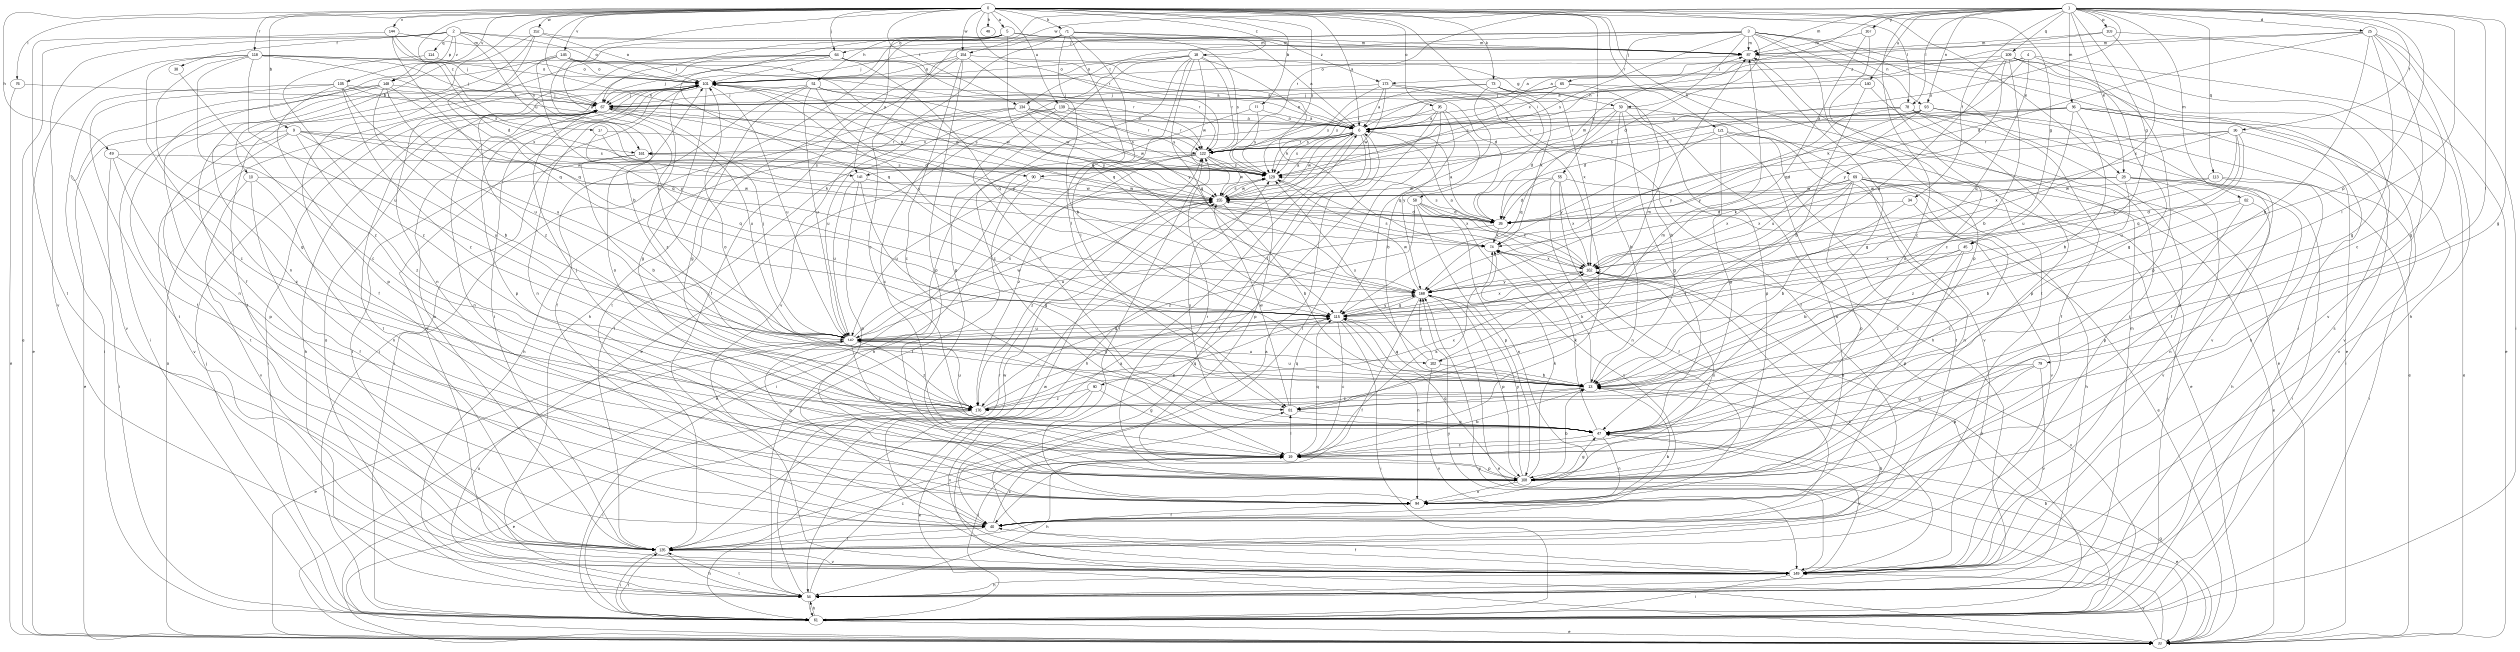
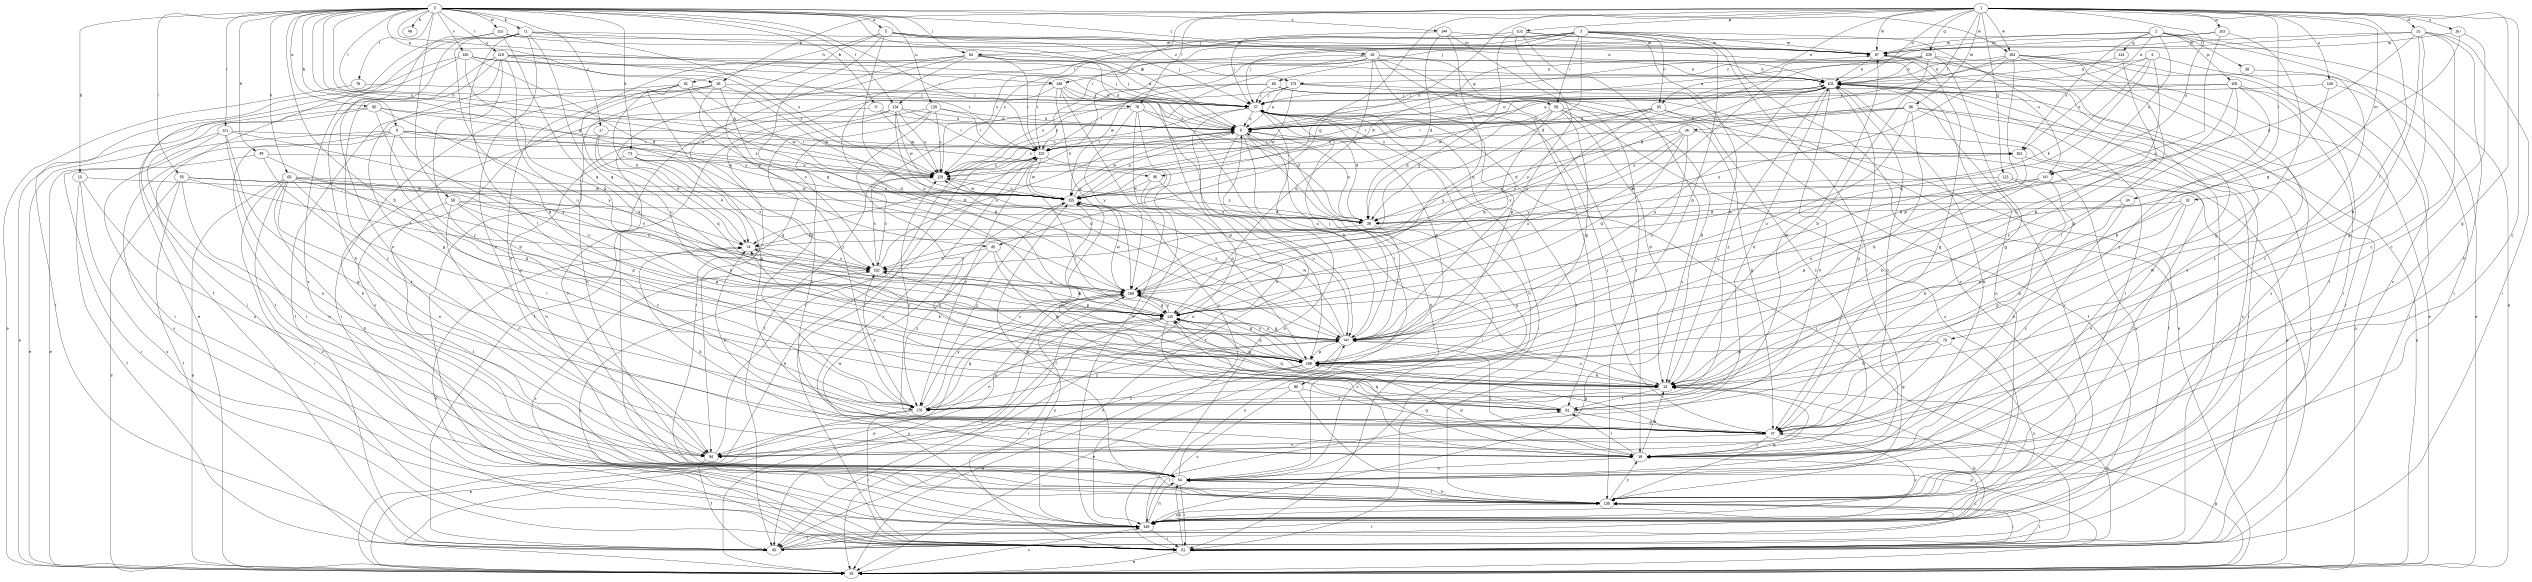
  strict digraph {
    fontname="Liberation Sans"
    node [fontname="Liberation Sans"]
    edge [fontname="Liberation Sans"]
    0
    5
    6
    9
    10
    11
    13
    17
    18
    28
    45
    48
    49
    55
    58
    64
    69
    71
    73
    76
    78
    90
    95
    118
    121
    122
    129
    134
    139
    144
    145
    148
    152
    154
    87
    141
    67
    115
    173
    51
    142
    168
    101
    161
    61
    40
    54
    80
    155
    33
    149
    135
    176
    94
    74
    81
    19
    59
    108
    162
    26
    47
    1
    25
    34
    36
    79
    82
    86
    93
    102
    103
    109
    113
    140
    167
    2
    38
    105
    114
    3
    65
    4
    0 -> 5 [label=a]
    0 -> 6 [label=a]
    0 -> 9 [label=b]
    0 -> 10 [label=b]
    0 -> 11 [label=b]
    0 -> 13 [label=b]
    0 -> 17 [label=c]
    0 -> 18 [label=c]
    0 -> 28 [label=e]
    0 -> 45 [label=g]
    0 -> 48 [label=h]
    0 -> 49 [label=h]
    0 -> 55 [label=i]
    0 -> 58 [label=i]
    0 -> 64 [label=j]
    0 -> 69 [label=k]
    0 -> 71 [label=k]
    0 -> 73 [label=k]
    0 -> 76 [label=l]
    0 -> 78 [label=l]
    0 -> 90 [label=n]
    0 -> 95 [label=o]
    0 -> 118 [label=r]
    0 -> 121 [label=r]
    0 -> 122 [label=r]
    0 -> 129 [label=s]
    0 -> 134 [label=t]
    0 -> 139 [label=u]
    0 -> 144 [label=v]
    0 -> 145 [label=v]
    0 -> 148 [label=v]
    0 -> 152 [label=w]
    0 -> 154 [label=w]
    5 -> 87 [label=m]
    5 -> 141 [label=u]
    5 -> 67 [label=j]
    5 -> 115 [label=q]
    5 -> 173 [label=z]
    5 -> 51 [label=h]
    5 -> 142 [label=u]
    5 -> 168 [label=y]
    6 -> 122 [label=r]
    6 -> 129 [label=s]
    6 -> 101 [label=o]
    6 -> 161 [label=x]
    6 -> 61 [label=i]
    6 -> 40 [label=f]
    6 -> 54 [label=h]
    6 -> 80 [label=l]
    6 -> 155 [label=w]
    9 -> 129 [label=s]
    9 -> 142 [label=u]
    9 -> 161 [label=x]
    9 -> 155 [label=w]
    9 -> 33 [label=e]
    9 -> 149 [label=v]
    9 -> 135 [label=t]
    9 -> 176 [label=z]
    10 -> 40 [label=f]
    10 -> 155 [label=w]
    10 -> 149 [label=v]
    10 -> 94 [label=n]
    11 -> 6 [label=a]
    11 -> 129 [label=s]
    11 -> 54 [label=h]
    13 -> 115 [label=q]
    13 -> 142 [label=u]
    13 -> 176 [label=z]
    13 -> 74 [label=k]
    13 -> 81 [label=l]
    17 -> 122 [label=r]
    17 -> 115 [label=q]
    17 -> 74 [label=k]
    18 -> 122 [label=r]
    18 -> 115 [label=q]
    18 -> 101 [label=o]
    18 -> 155 [label=w]
    18 -> 33 [label=e]
    18 -> 74 [label=k]
    18 -> 81 [label=l]
    18 -> 19 [label=c]
    18 -> 59 [label=g]
    18 -> 108 [label=p]
-   73 -> 67 [label=j]
+   28 -> 67 [label=j]
    28 -> 61 [label=i]
    28 -> 54 [label=h]
    28 -> 155 [label=w]
    28 -> 149 [label=v]
    28 -> 176 [label=z]
    28 -> 162 [label=x]
    45 -> 13 [label=b]
    45 -> 176 [label=z]
    45 -> 108 [label=p]
    45 -> 162 [label=x]
    49 -> 129 [label=s]
    49 -> 61 [label=i]
    49 -> 176 [label=z]
    49 -> 108 [label=p]
    55 -> 40 [label=f]
    55 -> 155 [label=w]
    55 -> 33 [label=e]
    55 -> 94 [label=n]
    55 -> 162 [label=x]
    55 -> 26 [label=d]
    58 -> 135 [label=t]
    58 -> 176 [label=z]
    58 -> 94 [label=n]
    58 -> 108 [label=p]
    58 -> 162 [label=x]
    58 -> 26 [label=d]
    64 -> 6 [label=a]
    64 -> 122 [label=r]
    64 -> 67 [label=j]
    64 -> 115 [label=q]
    64 -> 101 [label=o]
    64 -> 135 [label=t]
    64 -> 176 [label=z]
    64 -> 94 [label=n]
    69 -> 61 [label=i]
    69 -> 54 [label=h]
    69 -> 155 [label=w]
    69 -> 33 [label=e]
    69 -> 149 [label=v]
    69 -> 94 [label=n]
    69 -> 74 [label=k]
    69 -> 81 [label=l]
    69 -> 108 [label=p]
    69 -> 162 [label=x]
    71 -> 6 [label=a]
    71 -> 13 [label=b]
    71 -> 129 [label=s]
    71 -> 87 [label=m]
    71 -> 115 [label=q]
    71 -> 54 [label=h]
    71 -> 149 [label=v]
    71 -> 81 [label=l]
    71 -> 19 [label=c]
    73 -> 129 [label=s]
    73 -> 115 [label=q]
    73 -> 54 [label=h]
    73 -> 74 [label=k]
    73 -> 162 [label=x]
    76 -> 67 [label=j]
    76 -> 33 [label=e]
    78 -> 6 [label=a]
    78 -> 168 [label=y]
    78 -> 40 [label=f]
    78 -> 149 [label=v]
    78 -> 108 [label=p]
    78 -> 26 [label=d]
    90 -> 142 [label=u]
    90 -> 40 [label=f]
    90 -> 155 [label=w]
    95 -> 6 [label=a]
    95 -> 13 [label=b]
    95 -> 129 [label=s]
    95 -> 168 [label=y]
    95 -> 33 [label=e]
    95 -> 135 [label=t]
    118 -> 122 [label=r]
    118 -> 129 [label=s]
    118 -> 67 [label=j]
    118 -> 142 [label=u]
    118 -> 101 [label=o]
    118 -> 33 [label=e]
    118 -> 176 [label=z]
    118 -> 19 [label=c]
    118 -> 47 [label=g]
    121 -> 122 [label=r]
    121 -> 168 [label=y]
    121 -> 33 [label=e]
    121 -> 135 [label=t]
    121 -> 94 [label=n]
    121 -> 47 [label=g]
    122 -> 129 [label=s]
    122 -> 61 [label=i]
    122 -> 155 [label=w]
    122 -> 33 [label=e]
    122 -> 176 [label=z]
    122 -> 108 [label=p]
    129 -> 155 [label=w]
    129 -> 162 [label=x]
    134 -> 6 [label=a]
    134 -> 122 [label=r]
    134 -> 129 [label=s]
    134 -> 142 [label=u]
    134 -> 61 [label=i]
    134 -> 54 [label=h]
    134 -> 155 [label=w]
    139 -> 6 [label=a]
    139 -> 122 [label=r]
    139 -> 129 [label=s]
    139 -> 135 [label=t]
    139 -> 81 [label=l]
    139 -> 19 [label=c]
    144 -> 87 [label=m]
    144 -> 67 [label=j]
    144 -> 115 [label=q]
    144 -> 135 [label=t]
    144 -> 26 [label=d]
    145 -> 6 [label=a]
    145 -> 115 [label=q]
    145 -> 101 [label=o]
    145 -> 61 [label=i]
    145 -> 40 [label=f]
    145 -> 26 [label=d]
    148 -> 13 [label=b]
    148 -> 67 [label=j]
    148 -> 142 [label=u]
    148 -> 168 [label=y]
    148 -> 40 [label=f]
    148 -> 149 [label=v]
    148 -> 94 [label=n]
    152 -> 87 [label=m]
    152 -> 115 [label=q]
    152 -> 101 [label=o]
    152 -> 40 [label=f]
    152 -> 94 [label=n]
    154 -> 168 [label=y]
    154 -> 101 [label=o]
    154 -> 40 [label=f]
    154 -> 135 [label=t]
-   1 -> 81 [label=l]
+   154 -> 81 [label=l]
    154 -> 19 [label=c]
    154 -> 108 [label=p]
    154 -> 26 [label=d]
    87 -> 101 [label=o]
    87 -> 33 [label=e]
    87 -> 47 [label=g]
    141 -> 142 [label=u]
    141 -> 155 [label=w]
    141 -> 108 [label=p]
    141 -> 47 [label=g]
    67 -> 6 [label=a]
    67 -> 129 [label=s]
    67 -> 142 [label=u]
    67 -> 61 [label=i]
    67 -> 54 [label=h]
    67 -> 135 [label=t]
    67 -> 94 [label=n]
    67 -> 108 [label=p]
    67 -> 26 [label=d]
    115 -> 142 [label=u]
    115 -> 168 [label=y]
    115 -> 61 [label=i]
    115 -> 94 [label=n]
    115 -> 19 [label=c]
    115 -> 162 [label=x]
    173 -> 6 [label=a]
    173 -> 129 [label=s]
    173 -> 67 [label=j]
    173 -> 40 [label=f]
    173 -> 155 [label=w]
    173 -> 19 [label=c]
    51 -> 67 [label=j]
    51 -> 142 [label=u]
    51 -> 168 [label=y]
    51 -> 40 [label=f]
    51 -> 155 [label=w]
    51 -> 74 [label=k]
    51 -> 47 [label=g]
    142 -> 129 [label=s]
    142 -> 67 [label=j]
    142 -> 115 [label=q]
    142 -> 155 [label=w]
    142 -> 33 [label=e]
    142 -> 176 [label=z]
    142 -> 19 [label=c]
    142 -> 108 [label=p]
    168 -> 115 [label=q]
    168 -> 40 [label=f]
    168 -> 155 [label=w]
    168 -> 33 [label=e]
    168 -> 108 [label=p]
    101 -> 67 [label=j]
    101 -> 142 [label=u]
    101 -> 168 [label=y]
    101 -> 61 [label=i]
    101 -> 155 [label=w]
    101 -> 149 [label=v]
    101 -> 135 [label=t]
    101 -> 176 [label=z]
    101 -> 94 [label=n]
    101 -> 47 [label=g]
    161 -> 13 [label=b]
    161 -> 129 [label=s]
    161 -> 135 [label=t]
    61 -> 13 [label=b]
    61 -> 67 [label=j]
    61 -> 54 [label=h]
    61 -> 33 [label=e]
    61 -> 135 [label=t]
    61 -> 74 [label=k]
    61 -> 81 [label=l]
    61 -> 162 [label=x]
    40 -> 13 [label=b]
    40 -> 135 [label=t]
    40 -> 19 [label=c]
    54 -> 6 [label=a]
    54 -> 122 [label=r]
    54 -> 87 [label=m]
    54 -> 142 [label=u]
    54 -> 101 [label=o]
    54 -> 61 [label=i]
    54 -> 135 [label=t]
    80 -> 33 [label=e]
    80 -> 149 [label=v]
    80 -> 176 [label=z]
    80 -> 47 [label=g]
    155 -> 6 [label=a]
    155 -> 13 [label=b]
    155 -> 129 [label=s]
    155 -> 87 [label=m]
    155 -> 101 [label=o]
    155 -> 176 [label=z]
    155 -> 26 [label=d]
    33 -> 168 [label=y]
    33 -> 101 [label=o]
    33 -> 149 [label=v]
    33 -> 47 [label=g]
    149 -> 6 [label=a]
    149 -> 168 [label=y]
    149 -> 61 [label=i]
    149 -> 40 [label=f]
    149 -> 54 [label=h]
    149 -> 155 [label=w]
    149 -> 162 [label=x]
    135 -> 13 [label=b]
    135 -> 101 [label=o]
    135 -> 61 [label=i]
    135 -> 54 [label=h]
    135 -> 155 [label=w]
    135 -> 149 [label=v]
    135 -> 19 [label=c]
    176 -> 115 [label=q]
    176 -> 142 [label=u]
    176 -> 168 [label=y]
    176 -> 61 [label=i]
    176 -> 33 [label=e]
    176 -> 162 [label=x]
    94 -> 122 [label=r]
    94 -> 40 [label=f]
    74 -> 162 [label=x]
    81 -> 87 [label=m]
    81 -> 115 [label=q]
    81 -> 101 [label=o]
    81 -> 155 [label=w]
    81 -> 47 [label=g]
    19 -> 13 [label=b]
    19 -> 115 [label=q]
    19 -> 101 [label=o]
    19 -> 54 [label=h]
    19 -> 74 [label=k]
    19 -> 81 [label=l]
    19 -> 108 [label=p]
    59 -> 6 [label=a]
    59 -> 13 [label=b]
    59 -> 115 [label=q]
    59 -> 149 [label=v]
    59 -> 108 [label=p]
    59 -> 26 [label=d]
    59 -> 47 [label=g]
    108 -> 13 [label=b]
    108 -> 122 [label=r]
    108 -> 115 [label=q]
    108 -> 168 [label=y]
    108 -> 33 [label=e]
    108 -> 94 [label=n]
    108 -> 74 [label=k]
    108 -> 162 [label=x]
    108 -> 47 [label=g]
    162 -> 6 [label=a]
    162 -> 129 [label=s]
    162 -> 168 [label=y]
    26 -> 6 [label=a]
    26 -> 129 [label=s]
    26 -> 142 [label=u]
    26 -> 74 [label=k]
    47 -> 129 [label=s]
    47 -> 67 [label=j]
    47 -> 149 [label=v]
    47 -> 94 [label=n]
    47 -> 74 [label=k]
    47 -> 19 [label=c]
    1 -> 28 [label=e]
    1 -> 45 [label=g]
    1 -> 78 [label=l]
    1 -> 90 [label=n]
    1 -> 122 [label=r]
    1 -> 154 [label=w]
    1 -> 87 [label=m]
    1 -> 141 [label=u]
    1 -> 101 [label=o]
    1 -> 19 [label=c]
    1 -> 47 [label=g]
    1 -> 25 [label=d]
    1 -> 34 [label=f]
    1 -> 36 [label=f]
    1 -> 79 [label=l]
    1 -> 82 [label=m]
    1 -> 86 [label=m]
    1 -> 93 [label=n]
    1 -> 102 [label=p]
    1 -> 103 [label=p]
    1 -> 109 [label=q]
    1 -> 113 [label=q]
    1 -> 140 [label=u]
    1 -> 167 [label=y]
    25 -> 6 [label=a]
    25 -> 13 [label=b]
    25 -> 87 [label=m]
    25 -> 61 [label=i]
    25 -> 54 [label=h]
    25 -> 19 [label=c]
    25 -> 26 [label=d]
    25 -> 47 [label=g]
    34 -> 13 [label=b]
    34 -> 19 [label=c]
    34 -> 26 [label=d]
    36 -> 122 [label=r]
    36 -> 115 [label=q]
    36 -> 142 [label=u]
    36 -> 168 [label=y]
    36 -> 149 [label=v]
    36 -> 162 [label=x]
    36 -> 26 [label=d]
    79 -> 13 [label=b]
    79 -> 149 [label=v]
    79 -> 108 [label=p]
    79 -> 47 [label=g]
    82 -> 13 [label=b]
    82 -> 94 [label=n]
    82 -> 108 [label=p]
    82 -> 26 [label=d]
    86 -> 6 [label=a]
    86 -> 13 [label=b]
    86 -> 122 [label=r]
    86 -> 129 [label=s]
    86 -> 142 [label=u]
    86 -> 61 [label=i]
    86 -> 33 [label=e]
    86 -> 149 [label=v]
    93 -> 6 [label=a]
    93 -> 122 [label=r]
    93 -> 142 [label=u]
    93 -> 168 [label=y]
    93 -> 40 [label=f]
    93 -> 33 [label=e]
    102 -> 13 [label=b]
    102 -> 129 [label=s]
    102 -> 87 [label=m]
-   142 -> 102 [label=u]
+   102 -> 142 [label=u]
    102 -> 168 [label=y]
    102 -> 149 [label=v]
    103 -> 6 [label=a]
    103 -> 87 [label=m]
    103 -> 162 [label=x]
    103 -> 47 [label=g]
    109 -> 6 [label=a]
    109 -> 13 [label=b]
    109 -> 115 [label=q]
    109 -> 168 [label=y]
    109 -> 101 [label=o]
    109 -> 54 [label=s]
    109 -> 149 [label=v]
    109 -> 47 [label=g]
    113 -> 142 [label=u]
    113 -> 61 [label=i]
    113 -> 155 [label=w]
    113 -> 94 [label=n]
    140 -> 13 [label=b]
    140 -> 67 [label=j]
    140 -> 135 [label=t]
    167 -> 87 [label=m]
    167 -> 115 [label=q]
    167 -> 19 [label=c]
    2 -> 148 [label=v]
    2 -> 87 [label=m]
    2 -> 141 [label=u]
    2 -> 101 [label=o]
    2 -> 161 [label=x]
    2 -> 33 [label=e]
    2 -> 149 [label=v]
    2 -> 38 [label=f]
    2 -> 105 [label=p]
    2 -> 114 [label=q]
    38 -> 19 [label=c]
    105 -> 6 [label=a]
    105 -> 67 [label=j]
    105 -> 142 [label=u]
    105 -> 61 [label=i]
    105 -> 135 [label=t]
    105 -> 176 [label=z]
    105 -> 108 [label=p]
    114 -> 101 [label=o]
    114 -> 176 [label=z]
    3 -> 64 [label=j]
    3 -> 129 [label=s]
    3 -> 134 [label=t]
    3 -> 87 [label=m]
    3 -> 67 [label=j]
    3 -> 61 [label=i]
    3 -> 149 [label=v]
    3 -> 135 [label=t]
    3 -> 59 [label=i]
    3 -> 108 [label=p]
    3 -> 26 [label=d]
    3 -> 93 [label=n]
    3 -> 65 [label=j]
    65 -> 13 [label=b]
    65 -> 122 [label=r]
    65 -> 129 [label=s]
    65 -> 67 [label=j]
    65 -> 33 [label=e]
    4 -> 115 [label=q]
    4 -> 173 [label=z]
    4 -> 161 [label=x]
    4 -> 33 [label=e]
    4 -> 74 [label=k]
    4 -> 108 [label=p]
  }
